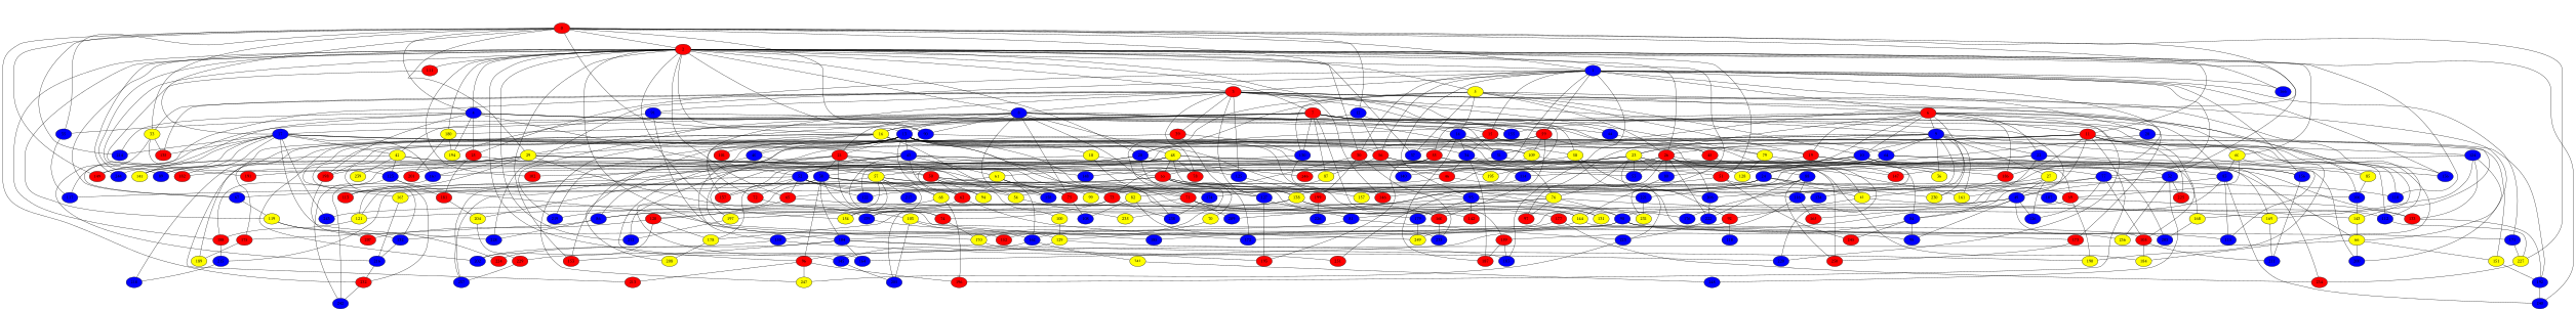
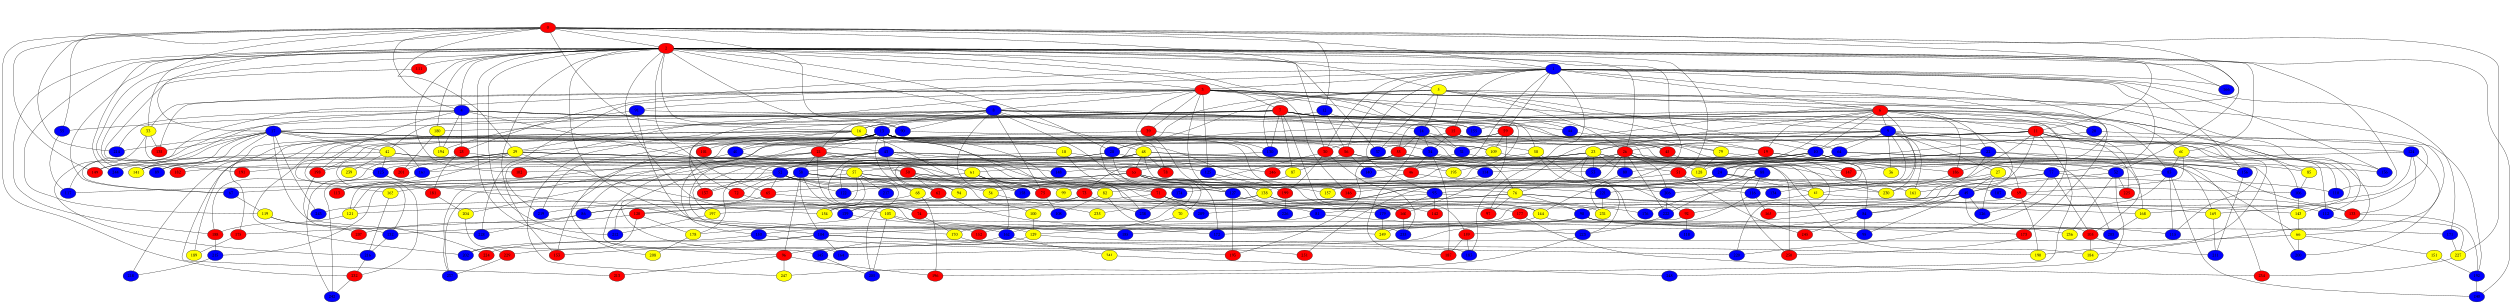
  graph {
    fontname="PT Serif"
    node [fillcolor=blue fontname="PT Serif" style=filled]
    edge [fontname="PT Serif"]
    0 [fillcolor=red]
    1
    2 [fillcolor=red]
    4
    12
    16 [fillcolor=yellow]
    17
    29 [fillcolor=yellow]
    30 [fillcolor=red]
    31
    33 [fillcolor=yellow]
    35
    90
    149 [fillcolor=red]
    166
    214
    227 [fillcolor=yellow]
    232 [fillcolor=red]
    3 [fillcolor=red]
    6 [fillcolor=red]
    15 [fillcolor=red]
    20
    25 [fillcolor=red]
    56 [fillcolor=red]
    59 [fillcolor=red]
    77
    93
    134
    136
    148
    156
    171
    183
    228
    5 [fillcolor=yellow]
    7 [fillcolor=red]
    8
    11 [fillcolor=red]
    13
    26 [fillcolor=red]
    28
    32
    37
    51 [fillcolor=red]
    60 [fillcolor=yellow]
    65 [fillcolor=red]
    67
    89
    96 [fillcolor=red]
    102 [fillcolor=red]
    110
    111 [fillcolor=red]
    119 [fillcolor=yellow]
    144 [fillcolor=yellow]
    146 [fillcolor=red]
    153 [fillcolor=red]
    154 [fillcolor=yellow]
    170 [fillcolor=yellow]
    180 [fillcolor=yellow]
    182 [fillcolor=red]
    188 [fillcolor=red]
    212
    240
    244
    49
    52
    141 [fillcolor=yellow]
    143 [fillcolor=yellow]
    194 [fillcolor=yellow]
    198 [fillcolor=red]
    46 [fillcolor=red]
    71 [fillcolor=red]
    40
    137 [fillcolor=red]
    151 [fillcolor=yellow]
    162
    189 [fillcolor=yellow]
    218
    135 [fillcolor=red]
    220
    42 [fillcolor=yellow]
    43
    109 [fillcolor=yellow]
    167
    243
    75 [fillcolor=red]
    113 [fillcolor=red]
    139
    160 [fillcolor=red]
    201 [fillcolor=red]
    54 [fillcolor=yellow]
    199 [fillcolor=red]
    233
    133 [fillcolor=red]
    197 [fillcolor=yellow]
    123
    216
    117
    234 [fillcolor=red]
    242
    9
    39 [fillcolor=red]
    44
    45 [fillcolor=red]
    58 [fillcolor=yellow]
    66 [fillcolor=yellow]
    72 [fillcolor=red]
    78 [fillcolor=red]
    79 [fillcolor=yellow]
    91
    125
    138 [fillcolor=yellow]
    184 [fillcolor=yellow]
    10
    19 [fillcolor=red]
    22
    23 [fillcolor=yellow]
    41 [fillcolor=yellow]
    55 [fillcolor=red]
    83
    128 [fillcolor=yellow]
    155
    173 [fillcolor=red]
    186 [fillcolor=red]
    34
    24
    169 [fillcolor=yellow]
    50 [fillcolor=red]
    181 [fillcolor=red]
    87 [fillcolor=yellow]
    88
    140
    84
    62 [fillcolor=red]
    132
    161 [fillcolor=yellow]
    105 [fillcolor=red]
    206
    126
    142 [fillcolor=red]
    179
    176
-   131 [fillcolor=yellow]
    211
    14
    85 [fillcolor=yellow]
    130
    112
    159 [fillcolor=red]
    247 [fillcolor=yellow]
    21 [fillcolor=red]
    48 [fillcolor=yellow]
    64
    76 [fillcolor=yellow]
    127
    158
    219
    106
    150
    192
    196 [fillcolor=red]
    225 [fillcolor=red]
    237
    18 [fillcolor=yellow]
    68 [fillcolor=yellow]
    101 [fillcolor=red]
    163 [fillcolor=yellow]
    175 [fillcolor=red]
    202
    208 [fillcolor=yellow]
    213 [fillcolor=red]
    238
    80
    38
    53
    63 [fillcolor=red]
    203
    209
    222
    122
    70 [fillcolor=yellow]
    246 [fillcolor=red]
    236 [fillcolor=yellow]
    248
    69 [fillcolor=red]
    245 [fillcolor=red]
    190 [fillcolor=yellow]
    81
    120 [fillcolor=red]
    191 [fillcolor=red]
    207 [fillcolor=red]
    251 [fillcolor=red]
    215
    27 [fillcolor=yellow]
    36 [fillcolor=yellow]
    97 [fillcolor=red]
    115
    116
    124
    230 [fillcolor=yellow]
    147 [fillcolor=red]
    223
    200
    103 [fillcolor=yellow]
    104
    178 [fillcolor=yellow]
    231 [fillcolor=yellow]
    95
    129 [fillcolor=yellow]
    224 [fillcolor=red]
    187 [fillcolor=red]
    204 [fillcolor=yellow]
    165 [fillcolor=red]
    168 [fillcolor=yellow]
    61 [fillcolor=yellow]
    82 [fillcolor=yellow]
    92 [fillcolor=red]
    73 [fillcolor=red]
    193 [fillcolor=red]
    98
    250 [fillcolor=red]
    99 [fillcolor=yellow]
    74 [fillcolor=red]
    86
    152 [fillcolor=red]
    239 [fillcolor=yellow]
    57 [fillcolor=yellow]
    157 [fillcolor=yellow]
    195 [fillcolor=yellow]
    114
    108
    121 [fillcolor=yellow]
    177 [fillcolor=red]
    174
    164
    249 [fillcolor=yellow]
    235 [fillcolor=yellow]
    94 [fillcolor=yellow]
    229 [fillcolor=red]
    241 [fillcolor=yellow]
    145
    185
    100 [fillcolor=yellow]
    172
    118
    107
    221
    226
    205
    217
    0 -- 1
    0 -- 2
    0 -- 4
    0 -- 12
    0 -- 16
    0 -- 17
    0 -- 29
    0 -- 30
    0 -- 31
    0 -- 33
    0 -- 35
    0 -- 90
    0 -- 149
    0 -- 166
    0 -- 214
    0 -- 227
    0 -- 232
    1 -- 30
    1 -- 166
    1 -- 3
    1 -- 6
    1 -- 15
    1 -- 20
    1 -- 25
    1 -- 56
    1 -- 59
    1 -- 77
    1 -- 93
    1 -- 134
    1 -- 136
    1 -- 148
    1 -- 156
    1 -- 171
    1 -- 183
    1 -- 228
    2 -- 1
    2 -- 4
    2 -- 90
    2 -- 3
    2 -- 5
    2 -- 7
    2 -- 8
    2 -- 11
    2 -- 13
    2 -- 26
    2 -- 28
    2 -- 32
    2 -- 37
    2 -- 51
    2 -- 60
    2 -- 65
    2 -- 67
    2 -- 89
    2 -- 96
    2 -- 102
    2 -- 110
    2 -- 111
    2 -- 119
    2 -- 144
    2 -- 146
    2 -- 153
    2 -- 154
    2 -- 170
    2 -- 180
    2 -- 182
    2 -- 188
    2 -- 212
    2 -- 240
    2 -- 244
    4 -- 35
    4 -- 214
    4 -- 15
    4 -- 25
    4 -- 49
    4 -- 52
    4 -- 141
    4 -- 143
    4 -- 194
    4 -- 198
    12 -- 16
    12 -- 56
    12 -- 46
    16 -- 29
    16 -- 71
    16 -- 40
    16 -- 137
-   16 -- 151
+   16 -- 230
    16 -- 162
    16 -- 189
    16 -- 218
    17 -- 149
    17 -- 214
    17 -- 228
    17 -- 89
    17 -- 182
    17 -- 141
    17 -- 135
    17 -- 220
    17 -- 42
    17 -- 43
    17 -- 109
    17 -- 167
    17 -- 243
    29 -- 149
    29 -- 148
    29 -- 198
    29 -- 167
    29 -- 75
    29 -- 113
    29 -- 139
    29 -- 160
    29 -- 201
    30 -- 54
    30 -- 199
    30 -- 233
    31 -- 133
    31 -- 197
    33 -- 135
    33 -- 123
    33 -- 216
    35 -- 117
    90 -- 109
    90 -- 123
    227 -- 234
    232 -- 242
    3 -- 33
    3 -- 136
    3 -- 8
    3 -- 67
    3 -- 135
    3 -- 9
    3 -- 39
    3 -- 44
    3 -- 45
    3 -- 58
    3 -- 66
    3 -- 72
    3 -- 78
    3 -- 79
    3 -- 91
    3 -- 125
    3 -- 138
    3 -- 184
    6 -- 11
    6 -- 28
    6 -- 60
    6 -- 220
    6 -- 9
    6 -- 10
    6 -- 19
    6 -- 22
    6 -- 23
    6 -- 41
    6 -- 55
    6 -- 83
    6 -- 128
    6 -- 155
    6 -- 173
    6 -- 186
    15 -- 30
    15 -- 110
    15 -- 19
    15 -- 34
    20 -- 24
    20 -- 169
    25 -- 188
    25 -- 50
    25 -- 181
    56 -- 66
    56 -- 87
    56 -- 88
    56 -- 140
    59 -- 109
    59 -- 160
    59 -- 84
    59 -- 62
    59 -- 132
    77 -- 110
    77 -- 161
    77 -- 105
    77 -- 206
    77 -- 126
    93 -- 197
    93 -- 142
    93 -- 179
    93 -- 176
-   93 -- 131
    156 -- 211
    171 -- 227
    5 -- 6
    5 -- 26
    5 -- 28
    5 -- 37
    5 -- 170
    5 -- 10
    5 -- 19
    5 -- 14
    5 -- 85
    5 -- 130
    7 -- 16
    7 -- 29
    7 -- 31
    7 -- 20
    7 -- 59
    7 -- 180
    7 -- 117
    7 -- 155
    7 -- 87
    7 -- 130
    7 -- 112
    7 -- 159
    7 -- 247
    8 -- 17
    8 -- 90
    8 -- 13
    8 -- 42
    8 -- 75
    8 -- 44
    8 -- 14
    8 -- 21
    8 -- 48
    8 -- 64
    8 -- 76
    8 -- 127
    8 -- 158
    8 -- 219
    11 -- 37
    11 -- 23
    11 -- 186
    11 -- 84
    11 -- 105
    11 -- 106
    11 -- 150
    11 -- 192
    11 -- 196
    11 -- 225
    11 -- 237
    13 -- 56
    13 -- 146
    13 -- 153
    13 -- 46
    13 -- 71
    13 -- 43
    13 -- 45
    13 -- 34
    13 -- 142
    13 -- 112
    13 -- 21
    13 -- 219
    13 -- 18
    13 -- 68
    13 -- 101
    13 -- 163
    13 -- 175
    13 -- 202
    13 -- 208
    13 -- 213
    13 -- 238
    26 -- 41
    26 -- 128
    26 -- 206
    26 -- 80
    26 -- 38
    26 -- 53
    26 -- 63
    26 -- 203
    26 -- 209
    26 -- 222
    28 -- 237
    28 -- 122
    28 -- 70
    28 -- 246
    32 -- 49
    32 -- 225
    32 -- 236
    32 -- 248
    51 -- 163
    51 -- 69
    51 -- 245
    60 -- 83
    60 -- 69
    60 -- 190
    65 -- 81
    65 -- 120
    67 -- 119
    96 -- 247
    96 -- 196
    96 -- 213
    111 -- 191
    119 -- 132
    119 -- 207
    144 -- 171
    144 -- 150
    170 -- 251
    180 -- 194
    180 -- 201
    188 -- 215
    49 -- 84
    49 -- 126
    49 -- 203
    49 -- 81
    49 -- 95
    49 -- 129
    52 -- 65
    52 -- 71
    52 -- 137
    52 -- 113
    52 -- 54
    52 -- 72
    52 -- 76
    52 -- 122
    143 -- 66
    198 -- 224
    46 -- 95
    46 -- 73
    71 -- 144
    71 -- 209
    71 -- 98
    71 -- 86
    40 -- 141
    40 -- 57
    151 -- 192
    162 -- 229
    162 -- 241
    42 -- 51
    42 -- 244
    42 -- 123
    42 -- 179
    42 -- 239
    43 -- 52
    43 -- 184
    43 -- 161
    43 -- 63
    43 -- 191
    43 -- 61
    43 -- 74
    43 -- 164
    43 -- 94
    109 -- 156
    109 -- 140
    167 -- 242
    75 -- 108
    139 -- 162
    160 -- 233
    54 -- 235
    199 -- 226
    133 -- 192
    197 -- 212
    123 -- 242
    123 -- 181
    123 -- 249
    216 -- 232
    9 -- 232
    9 -- 26
    9 -- 198
    9 -- 10
    9 -- 22
    9 -- 161
    9 -- 64
    9 -- 27
    9 -- 36
    9 -- 97
    9 -- 115
    9 -- 116
    9 -- 124
    9 -- 230
    39 -- 40
    39 -- 130
    39 -- 127
    44 -- 79
    45 -- 147
    58 -- 206
    58 -- 246
    58 -- 223
    66 -- 96
    66 -- 151
    66 -- 200
    72 -- 103
    79 -- 128
    79 -- 176
    91 -- 194
    91 -- 155
    91 -- 104
    125 -- 199
    138 -- 154
    138 -- 160
    138 -- 178
    138 -- 231
    10 -- 156
    10 -- 32
    10 -- 234
    10 -- 24
    10 -- 80
    10 -- 122
    10 -- 178
    19 -- 167
    19 -- 186
    19 -- 36
    22 -- 93
    22 -- 136
    22 -- 251
    22 -- 165
    22 -- 168
    23 -- 77
    23 -- 137
    23 -- 169
    23 -- 76
    23 -- 80
    23 -- 53
    23 -- 61
    23 -- 82
    23 -- 92
    41 -- 143
    41 -- 92
    55 -- 89
    55 -- 69
    55 -- 147
    55 -- 73
    55 -- 193
    83 -- 240
    83 -- 138
    83 -- 115
    83 -- 98
    173 -- 250
    186 -- 230
    34 -- 46
    34 -- 187
    34 -- 250
    34 -- 114
    24 -- 67
    24 -- 146
    24 -- 41
    24 -- 106
    24 -- 230
    24 -- 235
    169 -- 211
    50 -- 134
    50 -- 62
    50 -- 158
    50 -- 116
    50 -- 94
    50 -- 100
    181 -- 204
    87 -- 99
    88 -- 222
    88 -- 116
    88 -- 250
    88 -- 221
    84 -- 159
    84 -- 245
    84 -- 95
    62 -- 139
    62 -- 172
    132 -- 216
    105 -- 184
    105 -- 211
    206 -- 222
    179 -- 249
    14 -- 31
    14 -- 58
    14 -- 55
    14 -- 34
    14 -- 187
    85 -- 106
-   130 -- 131
    130 -- 204
    112 -- 227
    159 -- 183
    159 -- 187
    21 -- 182
    21 -- 54
    21 -- 125
    21 -- 50
    21 -- 38
    21 -- 74
    21 -- 86
    21 -- 152
    48 -- 102
    48 -- 212
    48 -- 78
    48 -- 83
    48 -- 53
    48 -- 63
    48 -- 57
    48 -- 157
    64 -- 85
    64 -- 200
    64 -- 195
    64 -- 114
    76 -- 243
    76 -- 169
    76 -- 97
+   76 -- 168
    76 -- 98
    76 -- 121
    127 -- 193
    127 -- 177
    106 -- 143
    150 -- 220
    150 -- 202
    192 -- 240
    18 -- 52
    18 -- 195
    18 -- 174
    68 -- 219
    68 -- 196
    163 -- 216
    175 -- 189
    80 -- 231
    38 -- 96
    38 -- 62
    38 -- 127
    38 -- 104
    38 -- 99
    38 -- 121
    38 -- 145
    38 -- 185
    63 -- 144
    63 -- 138
    63 -- 215
    63 -- 121
    63 -- 172
    63 -- 107
    63 -- 221
    222 -- 223
    70 -- 162
    69 -- 133
    69 -- 190
    69 -- 86
    81 -- 132
    81 -- 223
    120 -- 202
    120 -- 207
    120 -- 178
    215 -- 218
    27 -- 49
    27 -- 126
    27 -- 174
    27 -- 164
    116 -- 165
    116 -- 249
    124 -- 133
    124 -- 147
    124 -- 200
    124 -- 168
    223 -- 247
    103 -- 105
    103 -- 129
    103 -- 205
    104 -- 153
    104 -- 190
    104 -- 224
    104 -- 193
    104 -- 164
    178 -- 208
    129 -- 183
    129 -- 145
    204 -- 229
    168 -- 203
    61 -- 65
    61 -- 75
    61 -- 158
    61 -- 82
    82 -- 233
    82 -- 108
    92 -- 172
    92 -- 118
    73 -- 238
    73 -- 74
    73 -- 205
    98 -- 173
    98 -- 236
    98 -- 115
    98 -- 104
    98 -- 152
    74 -- 170
    86 -- 228
    86 -- 175
    57 -- 93
    57 -- 154
    57 -- 139
    57 -- 117
    57 -- 68
    57 -- 120
    57 -- 73
    57 -- 217
    114 -- 157
    121 -- 188
    177 -- 234
    177 -- 185
    174 -- 238
    229 -- 237
    241 -- 248
    145 -- 205
    100 -- 129
    107 -- 112
    221 -- 231
  }
